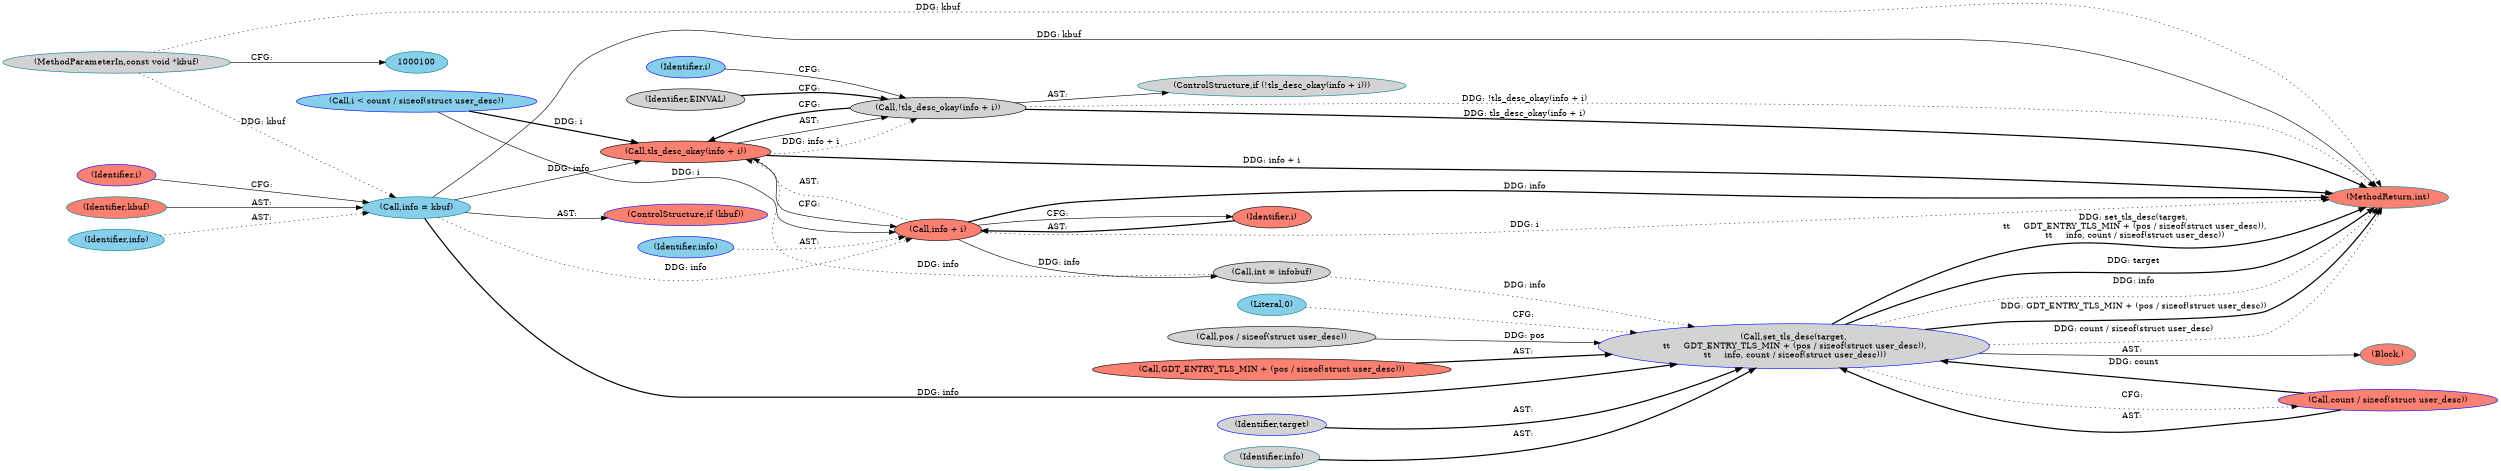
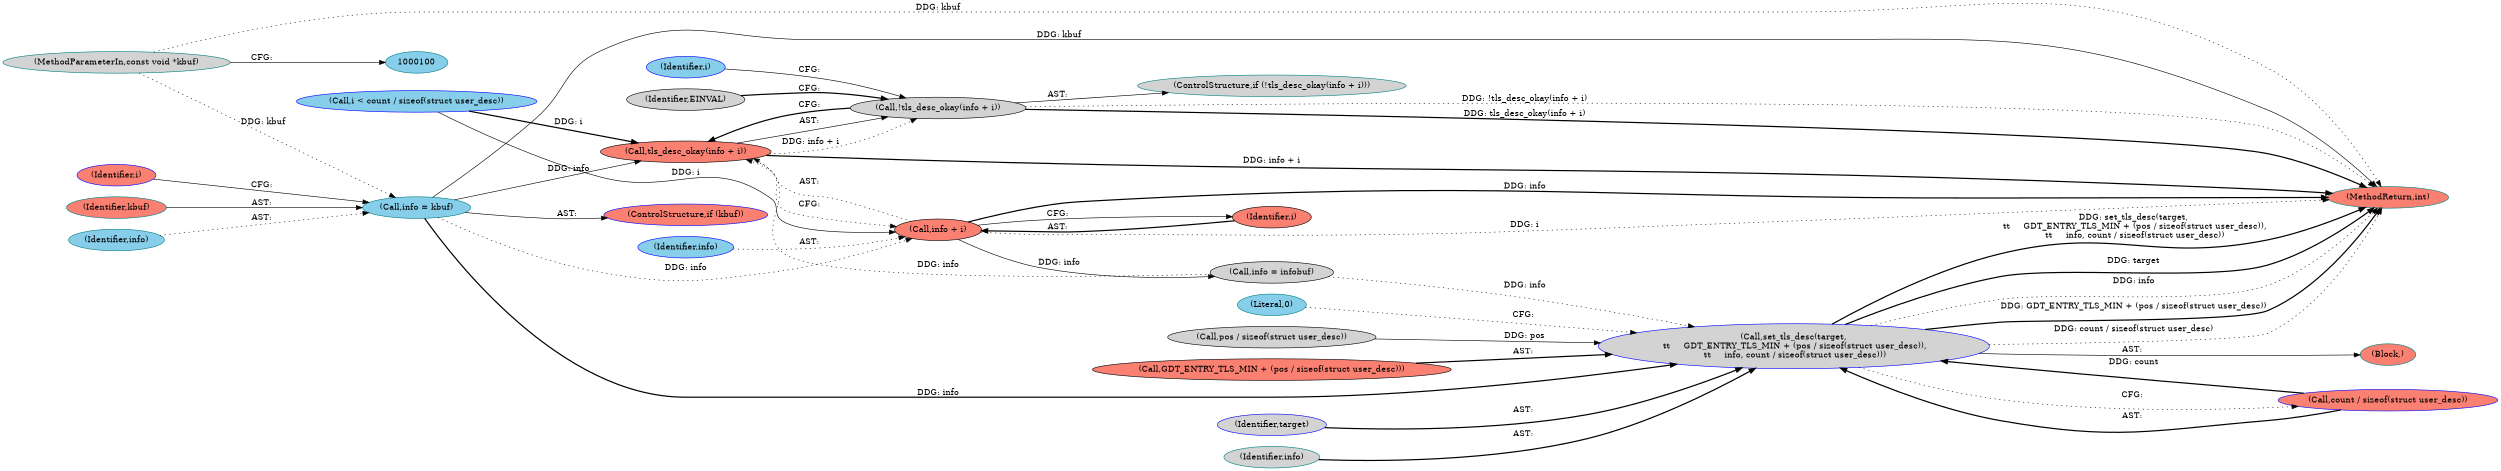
  digraph {
    rankdir=LR
    node [color=teal fillcolor=salmon style=filled]
    edge [style=dotted]
    n1 [fillcolor=skyblue label="(Call,info = kbuf)"]
    n2 [color=black label="(Call,tls_desc_okay(info + i))"]
    n3 [color=black label="(Call,info + i)"]
    n4 [color=blue fillcolor=lightgrey label="(Call,set_tls_desc(target,\n \t\t     GDT_ENTRY_TLS_MIN + (pos / sizeof(struct user_desc)),\n \t\t     info, count / sizeof(struct user_desc)))"]
    n5 [label="(MethodReturn,int)"]
    n6 [color=blue label="(ControlStructure,if (kbuf))"]
    n7 [color=black fillcolor=lightgrey label="(Call,!tls_desc_okay(info + i))"]
    n8 [color=black label="(Identifier,i)"]
-   n9 [color=black fillcolor=lightgrey label="(Call,int = infobuf)"]
+   n9 [color=black fillcolor=lightgrey label="(Call,info = infobuf)"]
    n10 [color=blue label="(Call,count / sizeof(struct user_desc))"]
    n11 [label="(Block,)"]
    n12 [label="(Identifier,kbuf)"]
    n13 [fillcolor=lightgrey label="(MethodParameterIn,const void *kbuf)"]
    1000100 [fillcolor=skyblue]
    n15 [fillcolor=lightgrey label="(ControlStructure,if (!tls_desc_okay(info + i)))"]
    n16 [color=blue fillcolor=skyblue label="(Identifier,i)"]
    n17 [fillcolor=skyblue label="(Identifier,info)"]
    n18 [color=blue label="(Identifier,i)"]
    n19 [fillcolor=lightgrey label="(Identifier,info)"]
    n20 [color=black fillcolor=lightgrey label="(Identifier,EINVAL)"]
    n21 [color=blue fillcolor=skyblue label="(Call,i < count / sizeof(struct user_desc))"]
    n22 [color=black label="(Call,GDT_ENTRY_TLS_MIN + (pos / sizeof(struct user_desc)))"]
    n23 [fillcolor=skyblue label="(Literal,0)"]
    n24 [color=black fillcolor=lightgrey label="(Call,pos / sizeof(struct user_desc))"]
    n25 [color=blue fillcolor=skyblue label="(Identifier,info)"]
    n26 [color=blue fillcolor=lightgrey label="(Identifier,target)"]
    n1 -> n2 [label="DDG: info" style=solid]
    n1 -> n3 [label="DDG: info"]
    n1 -> n4 [label="DDG: info" style=bold]
    n1 -> n5 [label="DDG: kbuf" style=solid]
    n1 -> n6 [label="AST: " style=solid]
-   n2 -> n3 [label="CFG: " style=solid]
+   n2 -> n3 [label="CFG: "]
    n2 -> n5 [label="DDG: info + i" style=bold]
    n2 -> n7 [label="AST: " style=solid]
    n2 -> n7 [label="DDG: info + i"]
    n3 -> n2 [label="AST: "]
    n3 -> n5 [label="DDG: info" style=bold]
    n3 -> n5 [label="DDG: i"]
    n3 -> n8 [label="CFG: " style=solid]
    n3 -> n9 [label="DDG: info" style=solid]
    n4 -> n5 [label="DDG: info"]
    n4 -> n5 [label="DDG: GDT_ENTRY_TLS_MIN + (pos / sizeof(struct user_desc))" style=bold]
    n4 -> n5 [label="DDG: count / sizeof(struct user_desc)"]
    n4 -> n5 [label="DDG: set_tls_desc(target,\n \t\t     GDT_ENTRY_TLS_MIN + (pos / sizeof(struct user_desc)),\n \t\t     info, count / sizeof(struct user_desc))" style=bold]
    n4 -> n5 [label="DDG: target" style=bold]
    n4 -> n10 [label="CFG: "]
    n4 -> n11 [label="AST: " style=solid]
    n7 -> n2 [label="CFG: " style=bold]
    n7 -> n5 [label="DDG: !tls_desc_okay(info + i)"]
    n7 -> n5 [label="DDG: tls_desc_okay(info + i)" style=bold]
    n7 -> n15 [label="AST: " style=solid]
    n8 -> n3 [label="AST: " style=bold]
    n9 -> n2 [label="DDG: info"]
    n9 -> n4 [label="DDG: info"]
    n10 -> n4 [label="AST: " style=bold]
    n10 -> n4 [label="DDG: count" style=bold]
    n12 -> n1 [label="AST: " style=solid]
    n13 -> n1 [label="DDG: kbuf"]
    n13 -> n5 [label="DDG: kbuf"]
    n13 -> 1000100 [label="CFG: " style=solid]
    n16 -> n7 [label="CFG: " style=solid]
    n17 -> n1 [label="AST: "]
    n18 -> n1 [label="CFG: " style=solid]
    n19 -> n4 [label="AST: " style=bold]
    n20 -> n7 [label="CFG: " style=bold]
    n21 -> n2 [label="DDG: i" style=bold]
    n21 -> n3 [label="DDG: i" style=solid]
    n22 -> n4 [label="AST: " style=bold]
    n23 -> n4 [label="CFG: "]
    n24 -> n4 [label="DDG: pos" style=solid]
    n25 -> n3 [label="AST: "]
    n26 -> n4 [label="AST: " style=bold]
  }
